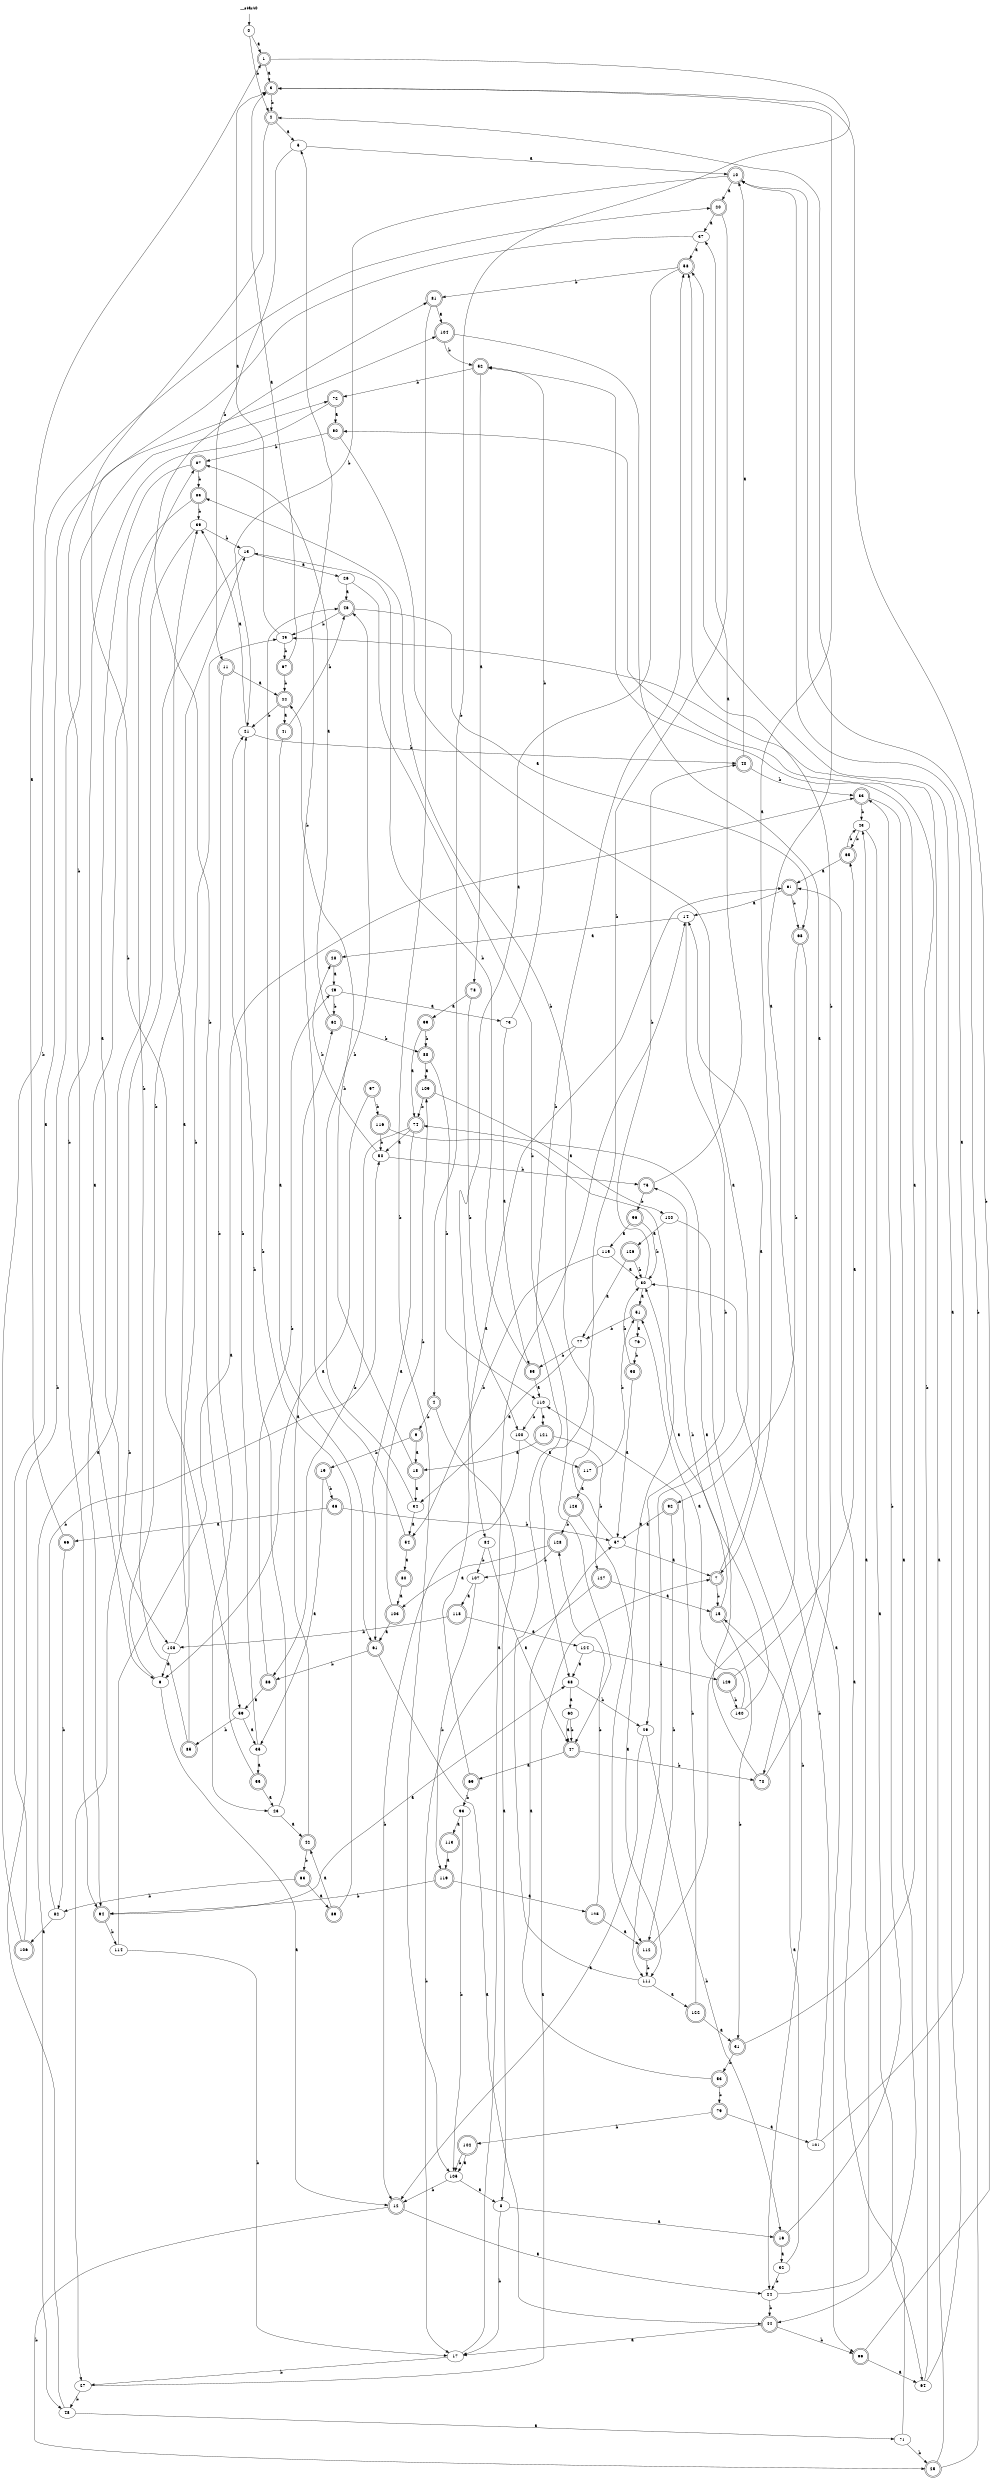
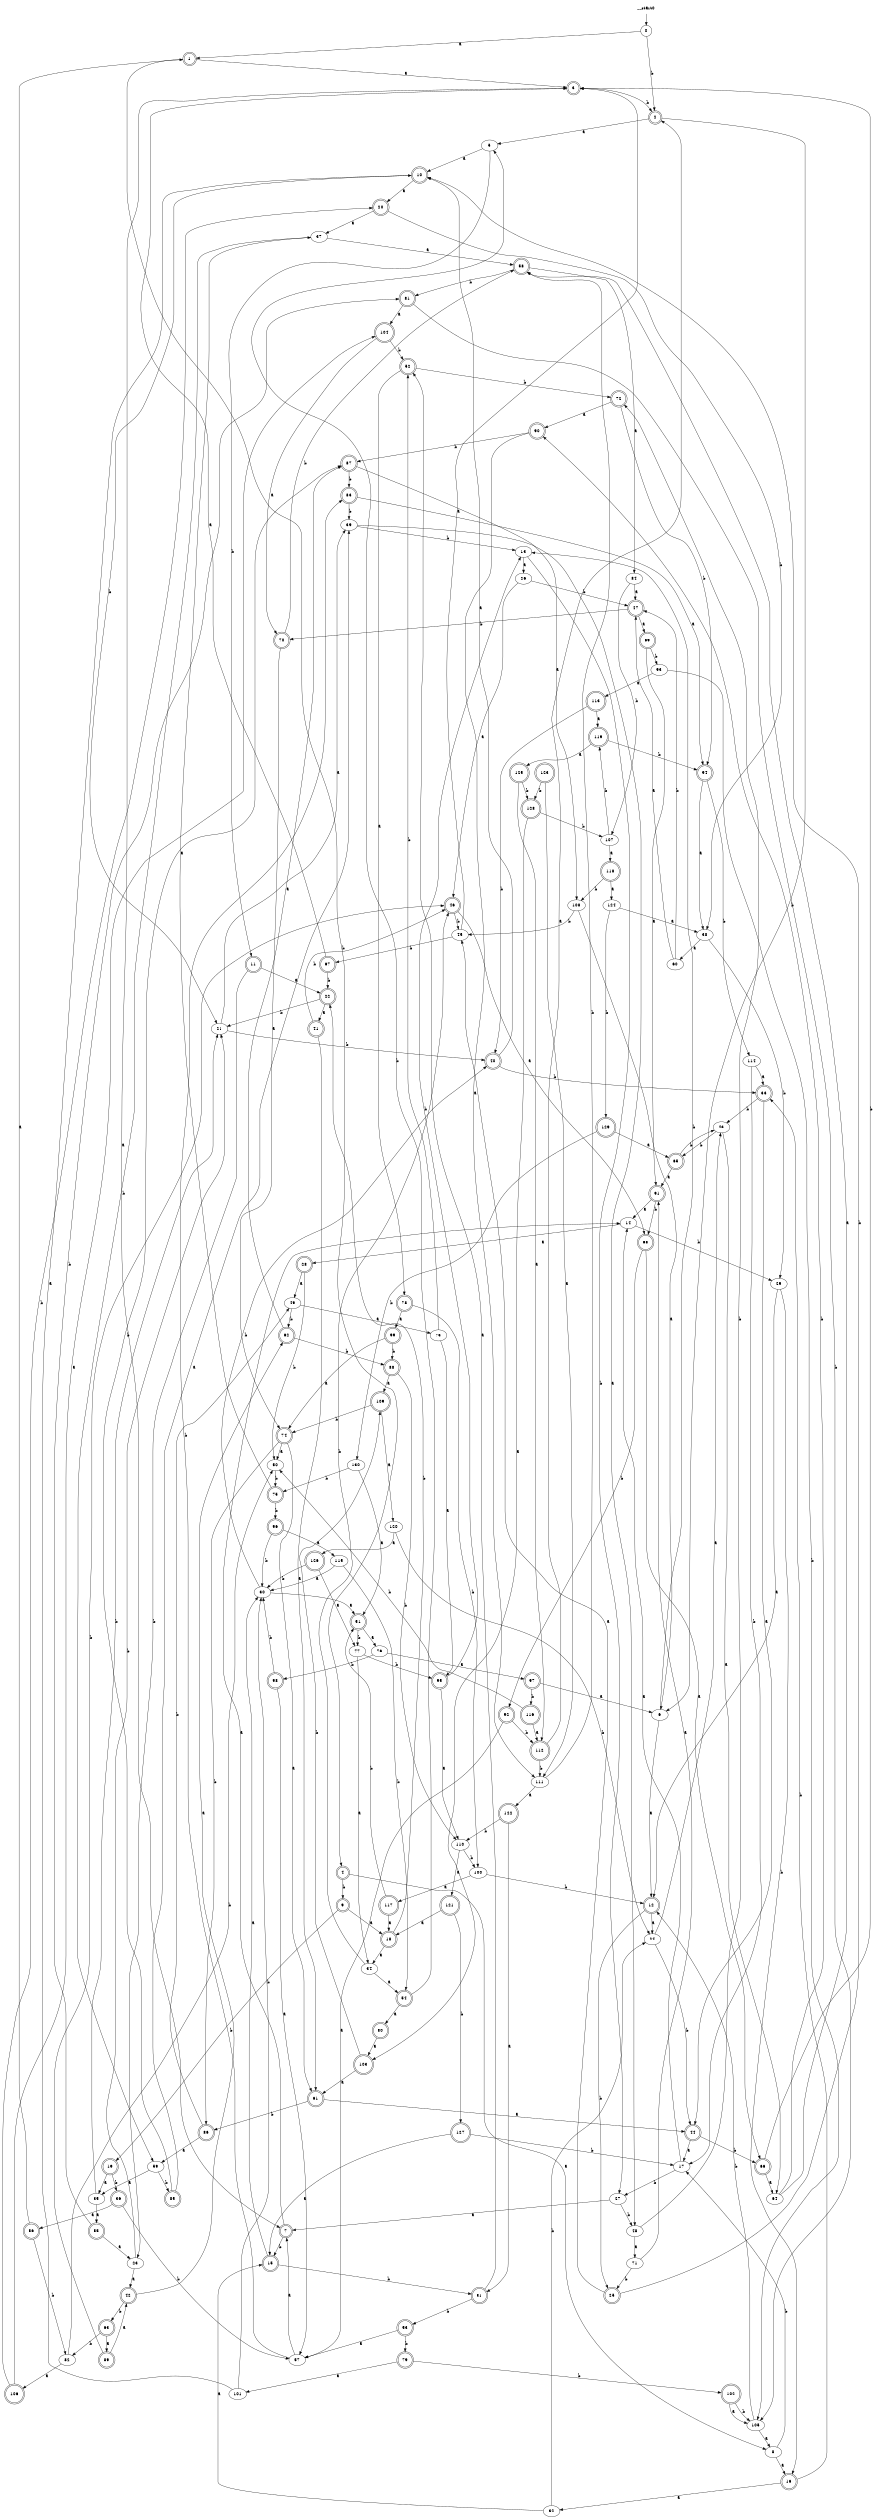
  digraph {
    node [shape=doublecircle]
    __start0 [shape=none]
    0 [shape=circle]
    1
    2
    3
    4
    5 [shape=""]
    6 [shape=""]
    7
    8 [shape=""]
    9
    10
    11
    12
    13 [shape=""]
    14 [shape=""]
    15
    16
    17 [shape=""]
    18
    19
    20
    21 [shape=""]
    22
    23 [shape=""]
    24 [shape=""]
    25
    26 [shape=""]
    27 [shape=""]
    28
    29 [shape=""]
    30 [shape=""]
    31
    32 [shape=""]
    33
    34 [shape=""]
    35 [shape=""]
    36
    37 [shape=""]
    38 [shape=""]
    39 [shape=""]
    40
    41
    42
    43 [shape=""]
    44
    45 [shape=""]
    46
    47
    48 [shape=""]
    49 [shape=""]
    50 [shape=""]
    51
    52
    53
    54
    55
    56
    57 [shape=""]
    58
    59 [shape=""]
    60 [shape=""]
    61
    62
    63
    64 [shape=""]
    65
    66
    67
    68
    69
    70
    71 [shape=""]
    72
    73 [shape=""]
    75
    76 [shape=""]
    77 [shape=""]
    78
    79
    80
    81
    82 [shape=""]
    83
    84 [shape=""]
    85
    86
    87
    88
    89
    90
    91
    92
    93 [shape=""]
    74
    94
    95
    96
    97
    98
    99
    100 [shape=""]
    101 [shape=""]
    102
    103
    104
    105 [shape=""]
    106
    107 [shape=""]
    108 [shape=""]
    109
    110 [shape=""]
    111 [shape=""]
    112
    113
    114 [shape=""]
    115 [shape=""]
    116
    117
    118
    119
    120 [shape=""]
    121
    122
    123
    124 [shape=""]
    125
    126
    127
    128
    129
    130 [shape=""]
    __start0 -> 0
    0 -> 1 [label=a]
    0 -> 2 [label=b]
    1 -> 3 [label=a]
    1 -> 4 [label=b]
    2 -> 5 [label=a]
    2 -> 6 [label=b]
    3 -> 2 [label=b]
    3 -> 7 [label=a]
    4 -> 8 [label=a]
    4 -> 9 [label=b]
    5 -> 10 [label=a]
    5 -> 11 [label=b]
    6 -> 12 [label=a]
    6 -> 13 [label=b]
    7 -> 14 [label=a]
    7 -> 15 [label=b]
    8 -> 16 [label=a]
    8 -> 17 [label=b]
    9 -> 18 [label=a]
    9 -> 19 [label=b]
    10 -> 20 [label=a]
    10 -> 21 [label=b]
    11 -> 22 [label=a]
    11 -> 23 [label=b]
    12 -> 24 [label=a]
    12 -> 25 [label=b]
    13 -> 26 [label=a]
    13 -> 27 [label=b]
    14 -> 28 [label=a]
    14 -> 29 [label=b]
    15 -> 30 [label=a]
    15 -> 31 [label=b]
    16 -> 32 [label=a]
    16 -> 33 [label=b]
    17 -> 14 [label=a]
    17 -> 27 [label=b]
    18 -> 22 [label=b]
    18 -> 34 [label=a]
    19 -> 35 [label=a]
    19 -> 36 [label=b]
    20 -> 37 [label=a]
    20 -> 38 [label=b]
    21 -> 39 [label=a]
    21 -> 40 [label=b]
    22 -> 21 [label=b]
    22 -> 41 [label=a]
    23 -> 21 [label=b]
    23 -> 42 [label=a]
    24 -> 43 [label=a]
    24 -> 44 [label=b]
    25 -> 10 [label=b]
    25 -> 45 [label=a]
    26 -> 46 [label=a]
    26 -> 47 [label=b]
    27 -> 7 [label=a]
    27 -> 48 [label=b]
    28 -> 49 [label=a]
-   50 -> 28 [label=b]
+   28 -> 50 [label=b]
    29 -> 12 [label=a]
    29 -> 16 [label=b]
    30 -> 40 [label=b]
    30 -> 51 [label=a]
    31 -> 52 [label=a]
    31 -> 53 [label=b]
    32 -> 15 [label=a]
    32 -> 24 [label=b]
    33 -> 43 [label=b]
    33 -> 44 [label=a]
    34 -> 46 [label=b]
    34 -> 54 [label=a]
    35 -> 21 [label=b]
    35 -> 55 [label=a]
    36 -> 56 [label=a]
    36 -> 57 [label=b]
    37 -> 58 [label=a]
    37 -> 59 [label=b]
    38 -> 29 [label=b]
    38 -> 60 [label=a]
    39 -> 13 [label=b]
    39 -> 48 [label=a]
    40 -> 10 [label=a]
    40 -> 33 [label=b]
    41 -> 46 [label=b]
    41 -> 61 [label=a]
    42 -> 62 [label=a]
    42 -> 63 [label=b]
    43 -> 64 [label=a]
    43 -> 65 [label=b]
    44 -> 17 [label=a]
    44 -> 66 [label=b]
    45 -> 3 [label=a]
    45 -> 67 [label=b]
    46 -> 45 [label=b]
    46 -> 68 [label=a]
    47 -> 69 [label=a]
    47 -> 70 [label=b]
    48 -> 71 [label=a]
    48 -> 72 [label=b]
    49 -> 62 [label=b]
    49 -> 73 [label=a]
    50 -> 75 [label=b]
    51 -> 76 [label=a]
    51 -> 77 [label=b]
    52 -> 72 [label=b]
    52 -> 78 [label=a]
    53 -> 57 [label=a]
    53 -> 79 [label=b]
    54 -> 5 [label=b]
    54 -> 80 [label=a]
    55 -> 23 [label=a]
    55 -> 81 [label=b]
    56 -> 1 [label=a]
    56 -> 82 [label=b]
    57 -> 7 [label=a]
    57 -> 83 [label=b]
    58 -> 81 [label=b]
    58 -> 84 [label=a]
    59 -> 35 [label=a]
    59 -> 85 [label=b]
    60 -> 47 [label=a]
    60 -> 47 [label=b]
    61 -> 44 [label=a]
    61 -> 86 [label=b]
    62 -> 87 [label=a]
    62 -> 88 [label=b]
    63 -> 82 [label=b]
    63 -> 89 [label=a]
    64 -> 58 [label=a]
    64 -> 90 [label=b]
    65 -> 43 [label=b]
    65 -> 91 [label=a]
    66 -> 3 [label=b]
    66 -> 64 [label=a]
    67 -> 3 [label=a]
    67 -> 22 [label=b]
    68 -> 66 [label=a]
    68 -> 92 [label=b]
    69 -> 91 [label=a]
    69 -> 93 [label=b]
    70 -> 58 [label=b]
    70 -> 74 [label=a]
    71 -> 25 [label=b]
    71 -> 91 [label=a]
    72 -> 90 [label=a]
    72 -> 94 [label=b]
    73 -> 52 [label=b]
    73 -> 95 [label=a]
    75 -> 37 [label=a]
    75 -> 96 [label=b]
+   76 -> 97 [label=a]
    76 -> 98 [label=b]
    77 -> 34 [label=a]
    77 -> 95 [label=b]
    78 -> 99 [label=a]
    78 -> 100 [label=b]
    79 -> 101 [label=a]
    79 -> 102 [label=b]
    80 -> 103 [label=a]
    81 -> 104 [label=a]
    81 -> 105 [label=b]
    82 -> 50 [label=b]
    82 -> 106 [label=a]
    83 -> 39 [label=b]
    83 -> 94 [label=a]
    84 -> 47 [label=a]
    84 -> 107 [label=b]
    85 -> 39 [label=a]
    85 -> 87 [label=b]
    86 -> 49 [label=b]
    86 -> 59 [label=a]
    87 -> 83 [label=b]
    87 -> 108 [label=a]
    88 -> 109 [label=a]
    88 -> 110 [label=b]
    89 -> 42 [label=a]
    89 -> 46 [label=b]
    90 -> 87 [label=b]
    90 -> 111 [label=a]
    91 -> 14 [label=a]
    91 -> 68 [label=b]
    92 -> 57 [label=a]
    92 -> 112 [label=b]
    93 -> 105 [label=b]
    93 -> 113 [label=a]
    74 -> 50 [label=a]
    74 -> 61 [label=a]
    74 -> 86 [label=b]
    94 -> 38 [label=a]
    94 -> 114 [label=b]
    95 -> 13 [label=b]
    95 -> 110 [label=a]
    96 -> 30 [label=b]
    96 -> 115 [label=a]
    97 -> 6 [label=a]
    97 -> 116 [label=b]
    98 -> 30 [label=b]
    98 -> 57 [label=a]
    99 -> 88 [label=b]
    99 -> 74 [label=a]
    100 -> 12 [label=b]
    100 -> 117 [label=a]
    101 -> 10 [label=a]
    101 -> 30 [label=b]
    102 -> 105 [label=a]
    102 -> 105 [label=b]
    103 -> 61 [label=a]
    103 -> 109 [label=b]
    104 -> 52 [label=b]
    104 -> 70 [label=a]
    105 -> 8 [label=a]
    105 -> 12 [label=b]
    106 -> 20 [label=b]
    106 -> 104 [label=a]
    107 -> 118 [label=a]
    107 -> 119 [label=b]
    108 -> 6 [label=a]
    108 -> 45 [label=b]
    109 -> 74 [label=b]
    109 -> 120 [label=a]
    110 -> 100 [label=b]
    110 -> 121 [label=a]
    111 -> 58 [label=b]
    111 -> 122 [label=a]
    112 -> 2 [label=a]
    112 -> 111 [label=b]
+   113 -> 40 [label=b]
    113 -> 119 [label=a]
    114 -> 17 [label=b]
    114 -> 33 [label=a]
    115 -> 30 [label=a]
    115 -> 54 [label=b]
    116 -> 50 [label=b]
    116 -> 112 [label=a]
    117 -> 51 [label=b]
-   117 -> 123 [label=a]
+   117 -> 18 [label=a]
    118 -> 108 [label=b]
    118 -> 124 [label=a]
    119 -> 94 [label=b]
    119 -> 125 [label=a]
    120 -> 24 [label=b]
    120 -> 126 [label=a]
    121 -> 18 [label=a]
    121 -> 127 [label=b]
    122 -> 31 [label=a]
    122 -> 110 [label=b]
    123 -> 111 [label=a]
    123 -> 128 [label=b]
    124 -> 38 [label=a]
    124 -> 129 [label=b]
    125 -> 112 [label=a]
    125 -> 128 [label=b]
    126 -> 30 [label=b]
    126 -> 77 [label=a]
    127 -> 15 [label=a]
    127 -> 17 [label=b]
    128 -> 103 [label=a]
    128 -> 107 [label=b]
    129 -> 65 [label=a]
    129 -> 130 [label=b]
    130 -> 51 [label=a]
    130 -> 75 [label=b]
  }
